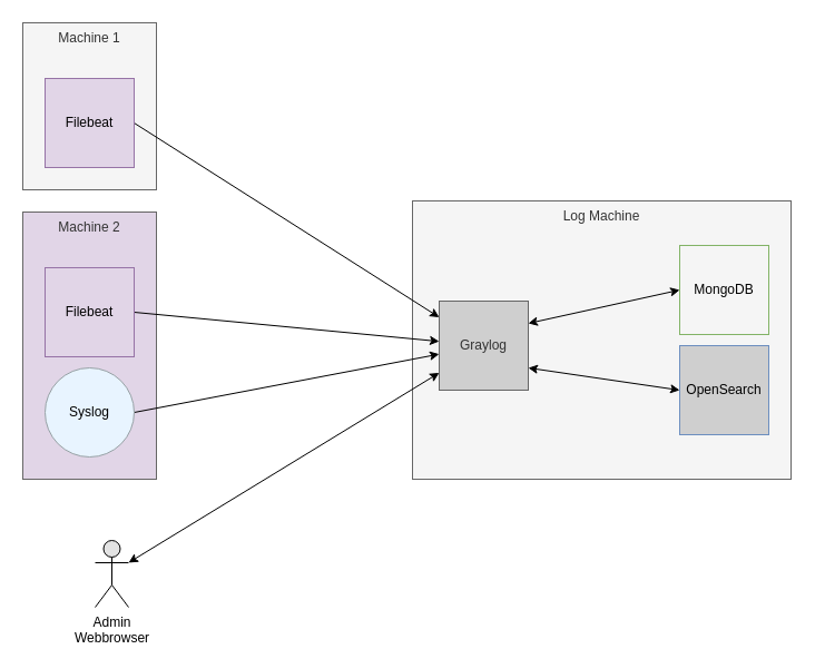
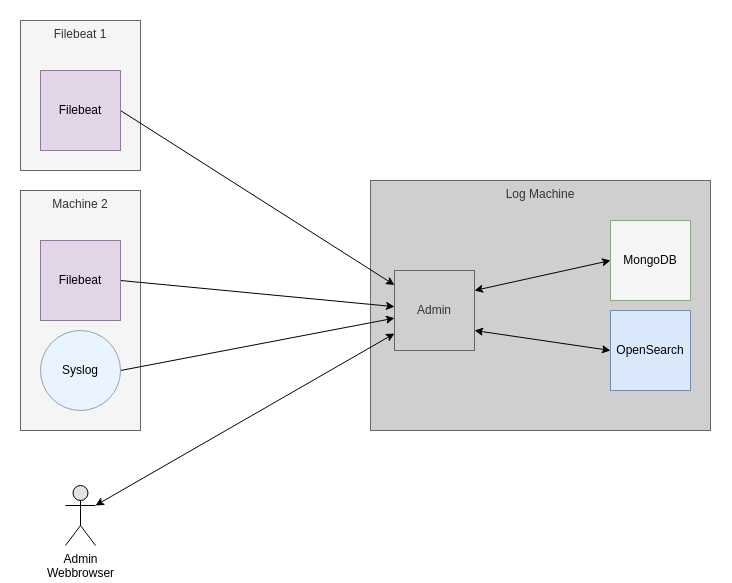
  <mxCell id="0" />
  <mxCell id="1" parent="0" />
- <mxCell id="2" value="Log Machine" style="rounded=0;whiteSpace=wrap;html=1;verticalAlign=top;fontColor=#333333;fillColor=#f5f5f5;strokeColor=#666666;" parent="1" vertex="1"><mxGeometry x="370" y="180" width="340" height="250" as="geometry" /></mxCell>
- <mxCell id="3" value="Machine 1" style="rounded=0;whiteSpace=wrap;html=1;verticalAlign=top;fontColor=#333333;fillColor=#f5f5f5;strokeColor=#666666;" parent="1" vertex="1"><mxGeometry x="20" y="20" width="120" height="150" as="geometry" /></mxCell>
+ <mxCell id="2" value="Log Machine" style="rounded=0;whiteSpace=wrap;html=1;verticalAlign=top;fontColor=#333333;fillColor=#cfcfcf;strokeColor=#666666;" parent="1" vertex="1"><mxGeometry x="370" y="180" width="340" height="250" as="geometry" /></mxCell>
+ <mxCell id="3" value="Filebeat 1" style="rounded=0;whiteSpace=wrap;html=1;verticalAlign=top;fontColor=#333333;fillColor=#f5f5f5;strokeColor=#666666;" parent="1" vertex="1"><mxGeometry x="20" y="20" width="120" height="150" as="geometry" /></mxCell>
  <mxCell id="4" style="rounded=0;orthogonalLoop=1;jettySize=auto;html=1;exitX=1;exitY=0.5;exitDx=0;exitDy=0;endArrow=classic;endFill=1;" parent="1" source="5" target="8" edge="1"><mxGeometry relative="1" as="geometry" /></mxCell>
  <mxCell id="5" value="Filebeat" style="rounded=0;whiteSpace=wrap;html=1;fillColor=#e1d5e7;strokeColor=#9673a6;" parent="1" vertex="1"><mxGeometry x="40" y="70" width="80" height="80" as="geometry" /></mxCell>
- <mxCell id="6" value="OpenSearch" style="rounded=0;whiteSpace=wrap;html=1;fillColor=#cfcfcf;strokeColor=#6c8ebf;" parent="1" vertex="1"><mxGeometry x="610" y="310" width="80" height="80" as="geometry" /></mxCell>
+ <mxCell id="6" value="OpenSearch" style="rounded=0;whiteSpace=wrap;html=1;fillColor=#dae8fc;strokeColor=#6c8ebf;" parent="1" vertex="1"><mxGeometry x="610" y="310" width="80" height="80" as="geometry" /></mxCell>
  <mxCell id="7" style="rounded=0;orthogonalLoop=1;jettySize=auto;html=1;exitX=1;exitY=0.75;exitDx=0;exitDy=0;endArrow=classic;endFill=1;startArrow=classic;startFill=1;entryX=0;entryY=0.5;entryDx=0;entryDy=0;" parent="1" source="8" target="6" edge="1"><mxGeometry relative="1" as="geometry" /></mxCell>
- <mxCell id="8" value="&lt;div&gt;Graylog&lt;/div&gt;" style="rounded=0;whiteSpace=wrap;html=1;fillColor=#CFCFCF;strokeColor=#666666;fontColor=#333333;" parent="1" vertex="1"><mxGeometry x="394" y="270" width="80" height="80" as="geometry" /></mxCell>
+ <mxCell id="8" value="&lt;div&gt;Admin&lt;/div&gt;" style="rounded=0;whiteSpace=wrap;html=1;fillColor=#CFCFCF;strokeColor=#666666;fontColor=#333333;" parent="1" vertex="1"><mxGeometry x="394" y="270" width="80" height="80" as="geometry" /></mxCell>
  <mxCell id="9" value="MongoDB" style="rounded=0;whiteSpace=wrap;html=1;fillColor=#f5f5f5;strokeColor=#82b366;" parent="1" vertex="1"><mxGeometry x="610" y="220" width="80" height="80" as="geometry" /></mxCell>
- <mxCell id="10" value="Machine 2" style="rounded=0;whiteSpace=wrap;html=1;verticalAlign=top;fontColor=#333333;fillColor=#e1d5e7;strokeColor=#666666;" parent="1" vertex="1"><mxGeometry x="20" y="190" width="120" height="240" as="geometry" /></mxCell>
+ <mxCell id="10" value="Machine 2" style="rounded=0;whiteSpace=wrap;html=1;verticalAlign=top;fontColor=#333333;fillColor=#f5f5f5;strokeColor=#666666;" parent="1" vertex="1"><mxGeometry x="20" y="190" width="120" height="240" as="geometry" /></mxCell>
  <mxCell id="11" style="edgeStyle=none;rounded=0;orthogonalLoop=1;jettySize=auto;html=1;exitX=1;exitY=0.5;exitDx=0;exitDy=0;startArrow=none;startFill=0;endArrow=classic;endFill=1;" parent="1" source="12" target="8" edge="1"><mxGeometry relative="1" as="geometry" /></mxCell>
  <mxCell id="12" value="Filebeat" style="rounded=0;whiteSpace=wrap;html=1;fillColor=#e1d5e7;strokeColor=#9673a6;" parent="1" vertex="1"><mxGeometry x="40" y="240" width="80" height="80" as="geometry" /></mxCell>
  <mxCell id="13" style="edgeStyle=none;rounded=0;orthogonalLoop=1;jettySize=auto;html=1;exitX=1;exitY=0.333;exitDx=0;exitDy=0;exitPerimeter=0;startArrow=classic;startFill=1;endArrow=classic;endFill=1;" parent="1" source="14" target="8" edge="1"><mxGeometry relative="1" as="geometry" /></mxCell>
- <mxCell id="14" value="&lt;div&gt;Admin&lt;/div&gt;Webbrowser" style="shape=umlActor;verticalLabelPosition=bottom;verticalAlign=top;html=1;outlineConnect=0;fillColor=#E3E3E3;" parent="1" vertex="1"><mxGeometry x="85" y="485" width="30" height="60" as="geometry" /></mxCell>
+ <mxCell id="14" value="&lt;div&gt;Admin&lt;/div&gt;Webbrowser" style="shape=umlActor;verticalLabelPosition=bottom;verticalAlign=top;html=1;outlineConnect=0;fillColor=#E3E3E3;" parent="1" vertex="1"><mxGeometry x="65" y="485" width="30" height="60" as="geometry" /></mxCell>
  <mxCell id="15" style="edgeStyle=none;rounded=0;orthogonalLoop=1;jettySize=auto;html=1;exitX=1;exitY=0.5;exitDx=0;exitDy=0;fontColor=#808080;startArrow=none;startFill=0;endArrow=classic;endFill=1;" parent="1" source="16" target="8" edge="1"><mxGeometry relative="1" as="geometry" /></mxCell>
  <mxCell id="16" value="&lt;div&gt;Syslog&lt;/div&gt;" style="ellipse;whiteSpace=wrap;html=1;fillColor=#E8F4FF;strokeColor=#97A2A6;" parent="1" vertex="1"><mxGeometry x="40" y="330" width="80" height="80" as="geometry" /></mxCell>
  <mxCell id="17" style="rounded=0;orthogonalLoop=1;jettySize=auto;html=1;exitX=1;exitY=0.25;exitDx=0;exitDy=0;endArrow=classic;endFill=1;startArrow=classic;startFill=1;entryX=0;entryY=0.5;entryDx=0;entryDy=0;" edge="1" parent="1" source="8" target="9"><mxGeometry relative="1" as="geometry"><mxPoint x="480" y="250" as="sourcePoint" /><mxPoint x="590" y="270" as="targetPoint" /></mxGeometry></mxCell>
